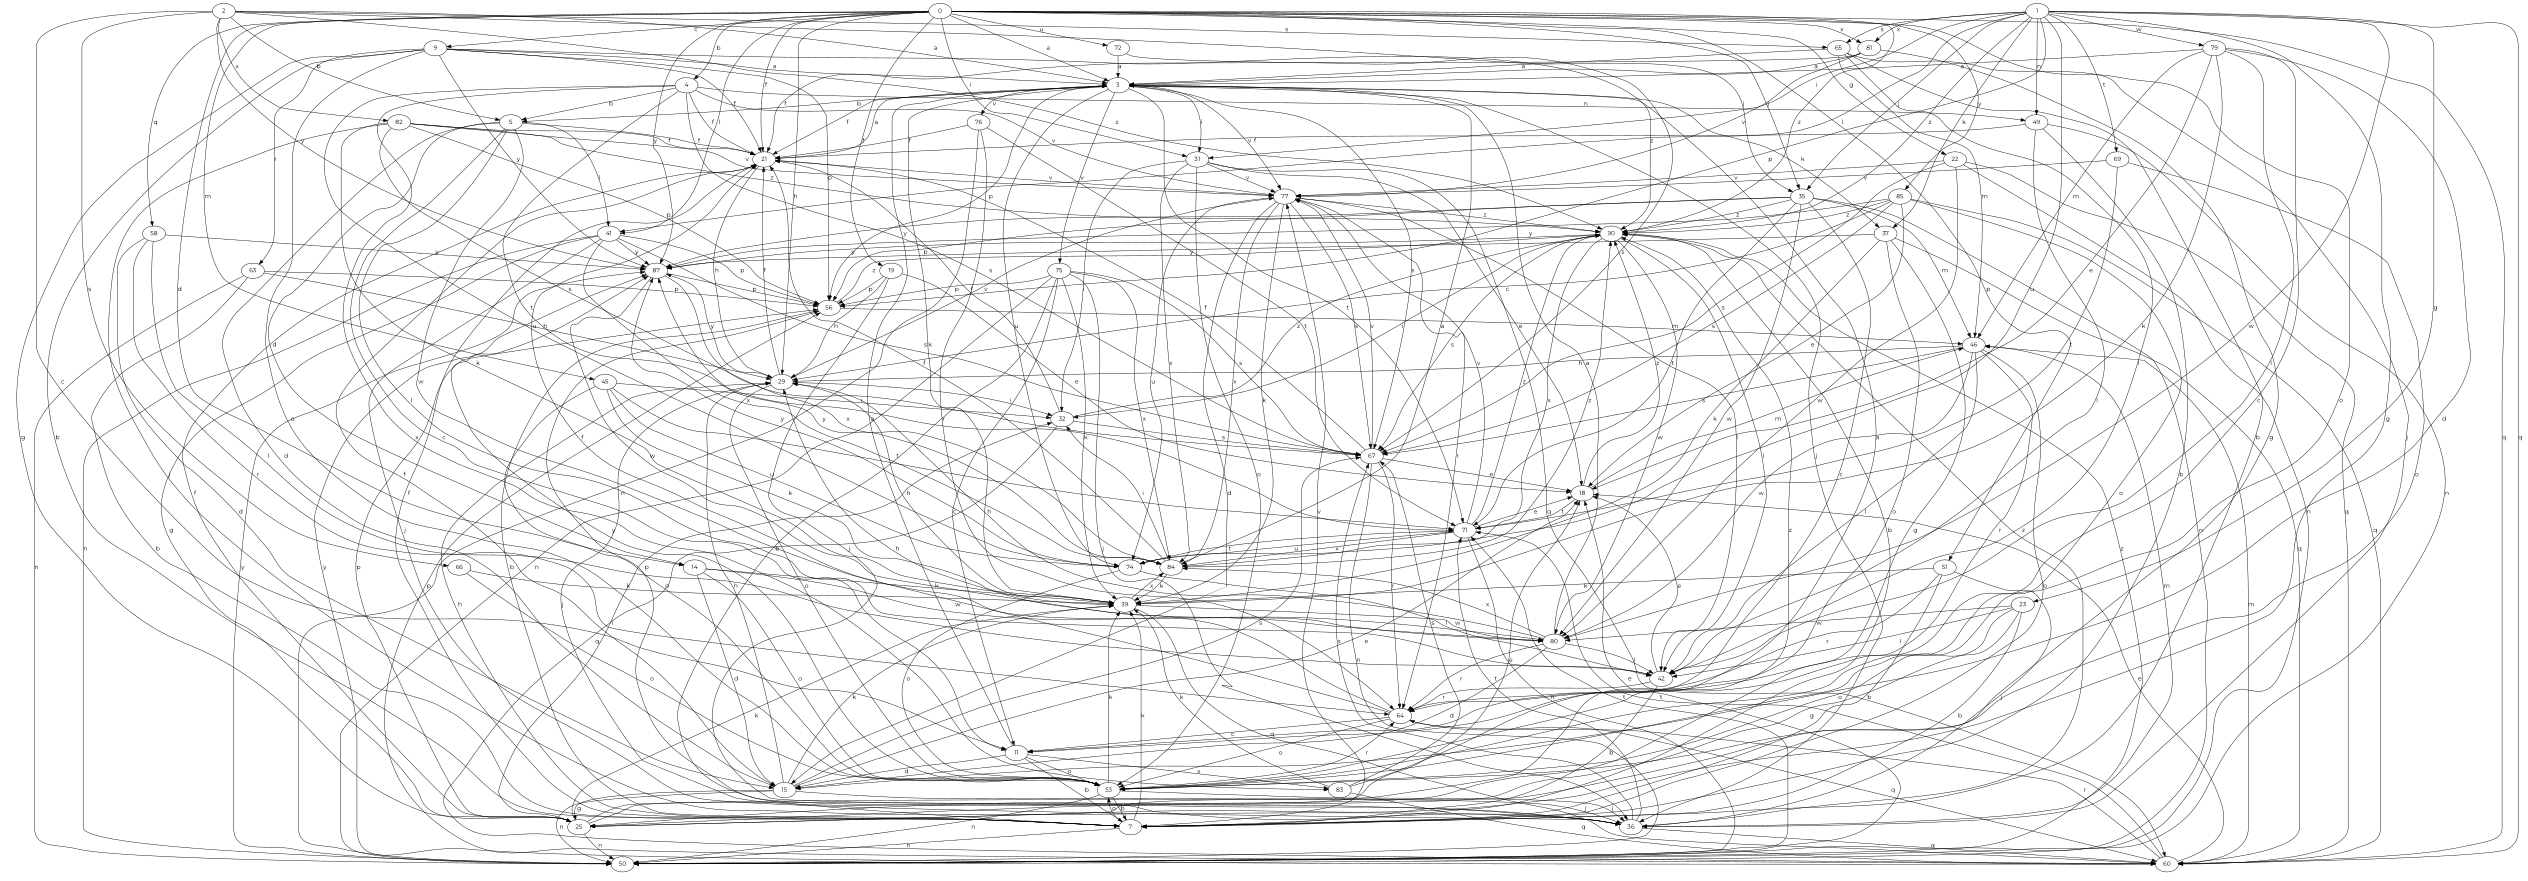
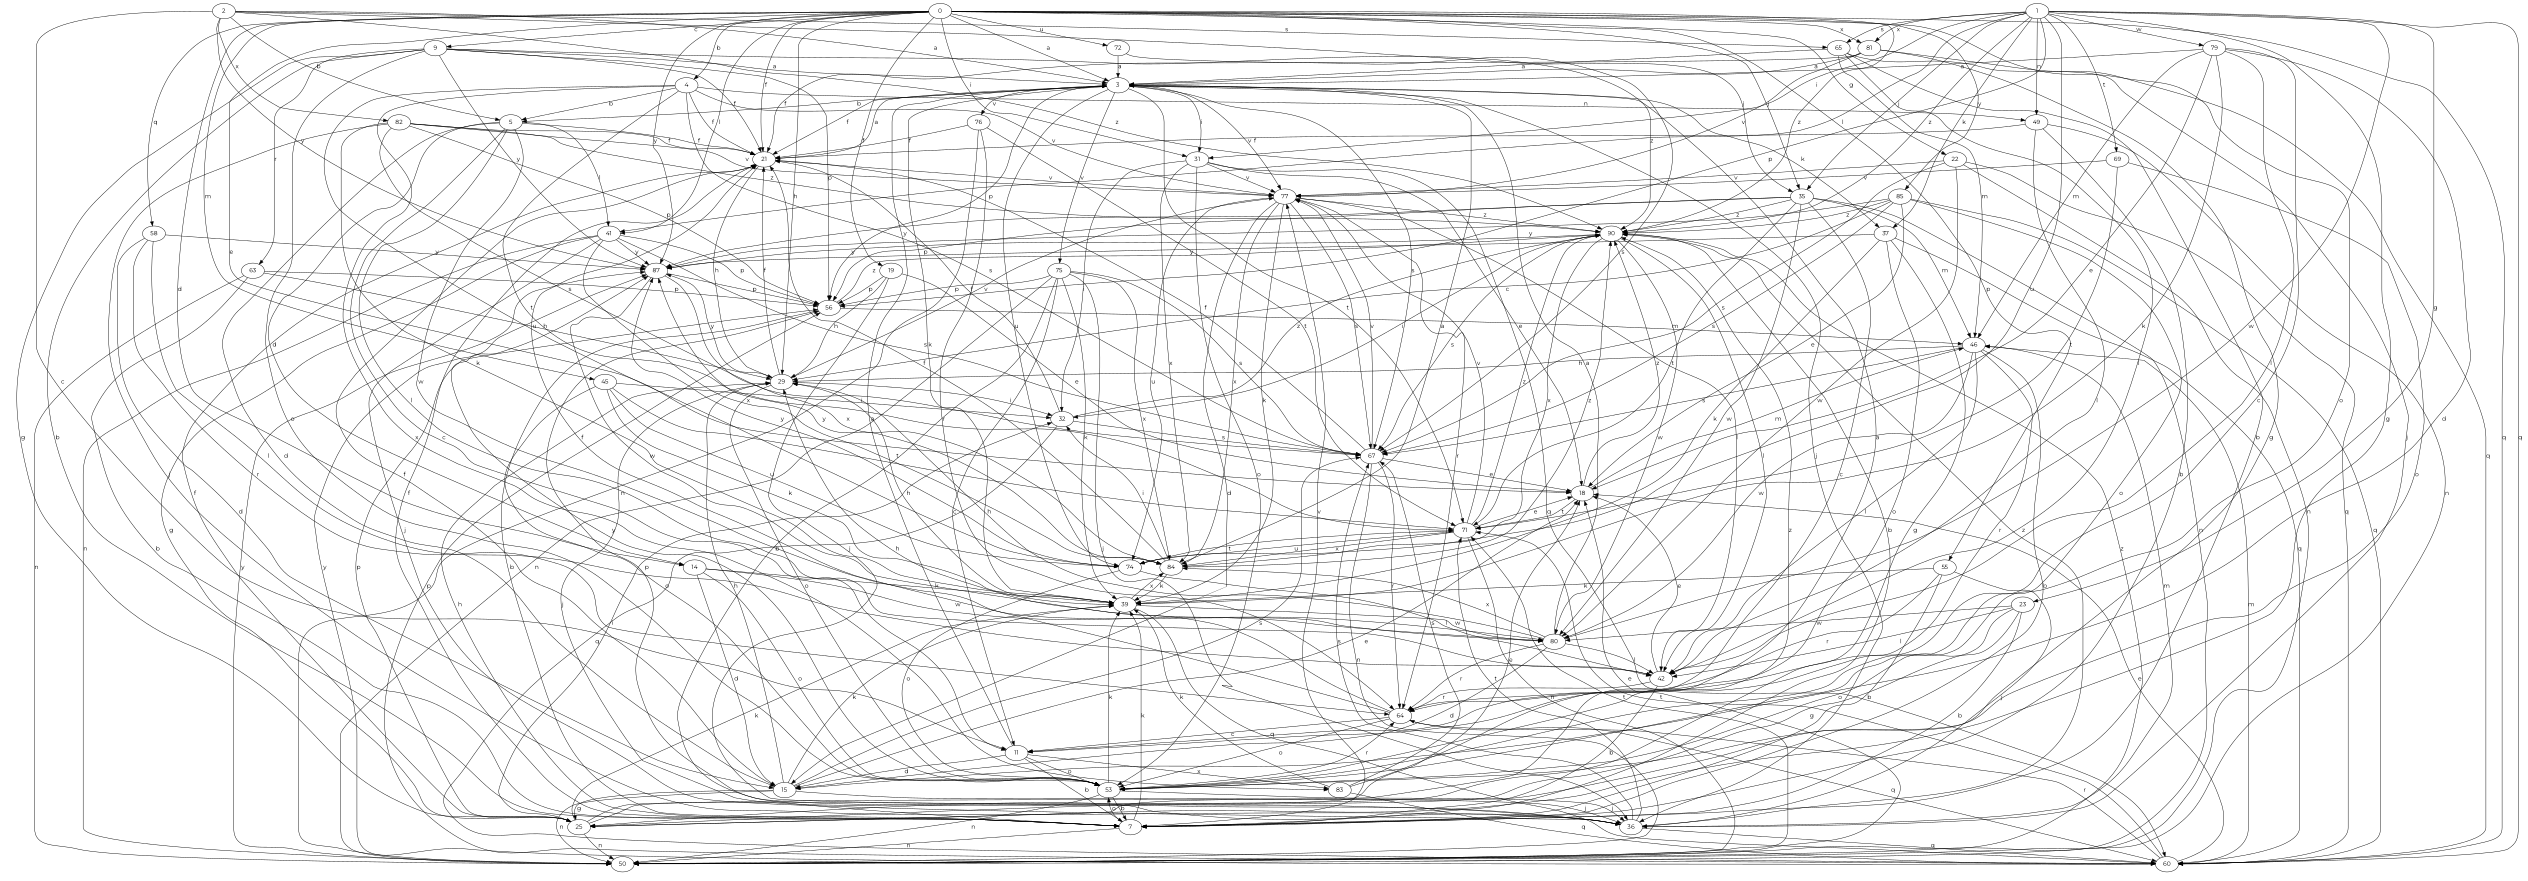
  strict digraph {
    fontname=Montserrat
    node [fontname=Montserrat]
    edge [fontname=Montserrat]
    0
    3
    4
    9
    14
    18
    19
    21
    22
    29
    31
    35
    41
    45
    53
-   55 [label=51]
+   55
    58
    60
    72
    81
    85
    87
    90
    37
    56
    74
    5
    36
    39
    67
    71
    75
    76
    77
    49
    83
    25
    7
    63
    80
    15
    46
    50
    32
    84
    11
    64
    42
    1
    23
    65
    69
    79
    2
-   66
    82
    0 -> 3 [label=a]
    0 -> 4 [label=b]
    0 -> 9 [label=c]
    0 -> 14 [label=d]
+   0 -> 18 [label=e]
    0 -> 19 [label=f]
    0 -> 21 [label=f]
    0 -> 22 [label=g]
    0 -> 29 [label=h]
    0 -> 31 [label=i]
    0 -> 35 [label=j]
    0 -> 41 [label=l]
    0 -> 45 [label=m]
    0 -> 53 [label=o]
    0 -> 55 [label=p]
    0 -> 58 [label=q]
    0 -> 60 [label=q]
    0 -> 72 [label=u]
    0 -> 81 [label=x]
    0 -> 85 [label=y]
    0 -> 87 [label=y]
    0 -> 90 [label=z]
    3 -> 21 [label=f]
    3 -> 31 [label=i]
    3 -> 37 [label=k]
    3 -> 56 [label=p]
    3 -> 74 [label=u]
    3 -> 5 [label=b]
    3 -> 36 [label=j]
    3 -> 39 [label=k]
    3 -> 67 [label=s]
    3 -> 71 [label=t]
    3 -> 75 [label=v]
    3 -> 76 [label=v]
    3 -> 77 [label=v]
    4 -> 21 [label=f]
    4 -> 74 [label=u]
    4 -> 5 [label=b]
    4 -> 67 [label=s]
    4 -> 71 [label=t]
    4 -> 77 [label=v]
    4 -> 49 [label=n]
    4 -> 83 [label=x]
    9 -> 3 [label=a]
    9 -> 21 [label=f]
    9 -> 53 [label=o]
    9 -> 87 [label=y]
    9 -> 90 [label=z]
    9 -> 56 [label=p]
    9 -> 25 [label=g]
    9 -> 7 [label=b]
    9 -> 63 [label=r]
    14 -> 53 [label=o]
    14 -> 39 [label=k]
    14 -> 80 [label=w]
    14 -> 15 [label=d]
    18 -> 90 [label=z]
    18 -> 71 [label=t]
    18 -> 46 [label=m]
    19 -> 18 [label=e]
    19 -> 29 [label=h]
    19 -> 56 [label=p]
    19 -> 36 [label=j]
    21 -> 3 [label=a]
    21 -> 29 [label=h]
    21 -> 77 [label=v]
    22 -> 60 [label=q]
    22 -> 67 [label=s]
    22 -> 77 [label=v]
    22 -> 80 [label=w]
    22 -> 50 [label=n]
    29 -> 21 [label=f]
    29 -> 53 [label=o]
    29 -> 87 [label=y]
    29 -> 36 [label=j]
    29 -> 77 [label=v]
    29 -> 32 [label=i]
    31 -> 18 [label=e]
    31 -> 53 [label=o]
    31 -> 60 [label=q]
    31 -> 77 [label=v]
    31 -> 32 [label=i]
    31 -> 84 [label=x]
    35 -> 87 [label=y]
    35 -> 90 [label=z]
    35 -> 56 [label=p]
    35 -> 71 [label=t]
    35 -> 80 [label=w]
    35 -> 46 [label=m]
    35 -> 50 [label=n]
    35 -> 11 [label=c]
    41 -> 87 [label=y]
    41 -> 56 [label=p]
    41 -> 36 [label=j]
    41 -> 67 [label=s]
    41 -> 25 [label=g]
    41 -> 50 [label=n]
    41 -> 84 [label=x]
    45 -> 53 [label=o]
    45 -> 74 [label=u]
    45 -> 39 [label=k]
    45 -> 71 [label=t]
    45 -> 32 [label=i]
    53 -> 87 [label=y]
    53 -> 36 [label=j]
    53 -> 39 [label=k]
    53 -> 7 [label=b]
    53 -> 50 [label=n]
    53 -> 64 [label=r]
    55 -> 36 [label=j]
    55 -> 39 [label=k]
    55 -> 7 [label=b]
    55 -> 64 [label=r]
    58 -> 87 [label=y]
    58 -> 15 [label=d]
    58 -> 64 [label=r]
    58 -> 42 [label=l]
    60 -> 18 [label=e]
    60 -> 87 [label=y]
    60 -> 56 [label=p]
    60 -> 71 [label=t]
    60 -> 46 [label=m]
    60 -> 64 [label=r]
    72 -> 3 [label=a]
    72 -> 67 [label=s]
    81 -> 3 [label=a]
    81 -> 21 [label=f]
+   81 -> 60 [label=q]
    81 -> 77 [label=v]
    81 -> 25 [label=g]
    85 -> 18 [label=e]
    85 -> 29 [label=c]
    85 -> 53 [label=o]
    85 -> 60 [label=q]
    85 -> 87 [label=y]
    85 -> 90 [label=z]
    85 -> 67 [label=s]
    87 -> 56 [label=p]
    87 -> 80 [label=w]
    87 -> 84 [label=x]
    90 -> 87 [label=y]
    90 -> 67 [label=s]
    90 -> 7 [label=b]
    90 -> 80 [label=w]
    90 -> 32 [label=i]
    90 -> 84 [label=x]
    90 -> 42 [label=l]
    37 -> 53 [label=o]
    37 -> 60 [label=q]
    37 -> 87 [label=y]
    37 -> 39 [label=k]
    37 -> 25 [label=g]
    56 -> 90 [label=z]
    56 -> 7 [label=b]
    56 -> 46 [label=m]
    74 -> 53 [label=o]
    74 -> 87 [label=y]
    74 -> 71 [label=t]
    74 -> 42 [label=l]
    5 -> 14 [label=d]
    5 -> 21 [label=f]
    5 -> 41 [label=l]
    5 -> 80 [label=w]
    5 -> 15 [label=d]
    5 -> 11 [label=c]
    5 -> 42 [label=l]
    36 -> 60 [label=q]
    36 -> 90 [label=z]
    36 -> 56 [label=p]
    36 -> 67 [label=s]
    36 -> 71 [label=t]
    36 -> 46 [label=m]
    39 -> 29 [label=h]
    39 -> 60 [label=q]
    39 -> 80 [label=w]
    39 -> 84 [label=x]
    67 -> 18 [label=e]
    67 -> 21 [label=f]
    67 -> 77 [label=v]
    67 -> 50 [label=n]
    67 -> 64 [label=r]
    71 -> 18 [label=e]
    71 -> 90 [label=z]
    71 -> 74 [label=u]
    71 -> 77 [label=v]
    71 -> 50 [label=n]
    71 -> 84 [label=x]
    75 -> 56 [label=p]
    75 -> 36 [label=j]
    75 -> 39 [label=k]
    75 -> 67 [label=s]
    75 -> 7 [label=b]
    75 -> 50 [label=n]
    75 -> 84 [label=x]
    75 -> 11 [label=c]
    76 -> 21 [label=f]
    76 -> 71 [label=t]
    76 -> 50 [label=n]
    76 -> 64 [label=r]
    77 -> 90 [label=z]
    77 -> 74 [label=u]
    77 -> 39 [label=k]
    77 -> 67 [label=s]
    77 -> 15 [label=d]
    77 -> 84 [label=x]
    77 -> 64 [label=r]
    77 -> 42 [label=l]
    49 -> 21 [label=f]
    49 -> 7 [label=b]
    49 -> 50 [label=n]
    49 -> 42 [label=l]
    83 -> 3 [label=a]
    83 -> 60 [label=q]
    83 -> 39 [label=k]
    83 -> 67 [label=s]
    25 -> 18 [label=e]
    25 -> 21 [label=f]
    25 -> 90 [label=z]
    25 -> 56 [label=p]
    25 -> 39 [label=k]
    25 -> 50 [label=n]
    25 -> 32 [label=i]
    7 -> 21 [label=f]
    7 -> 29 [label=h]
    7 -> 53 [label=o]
    7 -> 39 [label=k]
    7 -> 77 [label=v]
    7 -> 50 [label=n]
    63 -> 29 [label=h]
    63 -> 56 [label=p]
    63 -> 7 [label=b]
    63 -> 50 [label=n]
    80 -> 3 [label=a]
    80 -> 29 [label=h]
    80 -> 15 [label=d]
    80 -> 84 [label=x]
    80 -> 64 [label=r]
    80 -> 42 [label=l]
    15 -> 18 [label=e]
    15 -> 21 [label=f]
    15 -> 29 [label=h]
    15 -> 36 [label=j]
    15 -> 39 [label=k]
    15 -> 67 [label=s]
    15 -> 25 [label=g]
    15 -> 50 [label=n]
    46 -> 29 [label=h]
    46 -> 67 [label=s]
    46 -> 7 [label=b]
    46 -> 80 [label=w]
    46 -> 64 [label=r]
    46 -> 42 [label=l]
    50 -> 18 [label=e]
    50 -> 87 [label=y]
    50 -> 90 [label=z]
    50 -> 71 [label=t]
    32 -> 21 [label=f]
    32 -> 60 [label=q]
    32 -> 90 [label=z]
    32 -> 67 [label=s]
    84 -> 3 [label=a]
    84 -> 21 [label=f]
    84 -> 87 [label=y]
    84 -> 90 [label=z]
    84 -> 39 [label=k]
    84 -> 32 [label=i]
    11 -> 3 [label=a]
    11 -> 53 [label=o]
    11 -> 83 [label=x]
    11 -> 7 [label=b]
    11 -> 15 [label=d]
    64 -> 21 [label=f]
    64 -> 29 [label=h]
    64 -> 53 [label=o]
    64 -> 60 [label=q]
    64 -> 11 [label=c]
    42 -> 18 [label=e]
    42 -> 7 [label=b]
    42 -> 64 [label=r]
    1 -> 31 [label=i]
    1 -> 35 [label=j]
    1 -> 41 [label=l]
    1 -> 60 [label=q]
    1 -> 81 [label=x]
    1 -> 90 [label=z]
    1 -> 37 [label=k]
    1 -> 56 [label=p]
    1 -> 74 [label=u]
    1 -> 49 [label=n]
    1 -> 25 [label=g]
    1 -> 80 [label=w]
    1 -> 23 [label=g]
    1 -> 65 [label=s]
    1 -> 69 [label=t]
    1 -> 79 [label=w]
    23 -> 53 [label=o]
    23 -> 25 [label=g]
    23 -> 7 [label=b]
    23 -> 80 [label=w]
    23 -> 42 [label=l]
    65 -> 3 [label=a]
    65 -> 36 [label=j]
    65 -> 7 [label=b]
    65 -> 46 [label=m]
    65 -> 42 [label=l]
    69 -> 53 [label=o]
    69 -> 71 [label=t]
    69 -> 77 [label=v]
    79 -> 3 [label=a]
    79 -> 18 [label=e]
    79 -> 39 [label=k]
    79 -> 15 [label=d]
    79 -> 46 [label=m]
    79 -> 11 [label=c]
    79 -> 42 [label=l]
    2 -> 3 [label=a]
    2 -> 35 [label=j]
    2 -> 87 [label=y]
    2 -> 90 [label=z]
    2 -> 5 [label=b]
    2 -> 11 [label=c]
    2 -> 65 [label=s]
-   2 -> 66 [label=s]
    2 -> 82 [label=x]
-   66 -> 53 [label=o]
-   66 -> 39 [label=k]
    82 -> 21 [label=f]
    82 -> 90 [label=z]
    82 -> 56 [label=p]
    82 -> 36 [label=j]
    82 -> 39 [label=k]
    82 -> 67 [label=s]
    82 -> 77 [label=v]
  }
